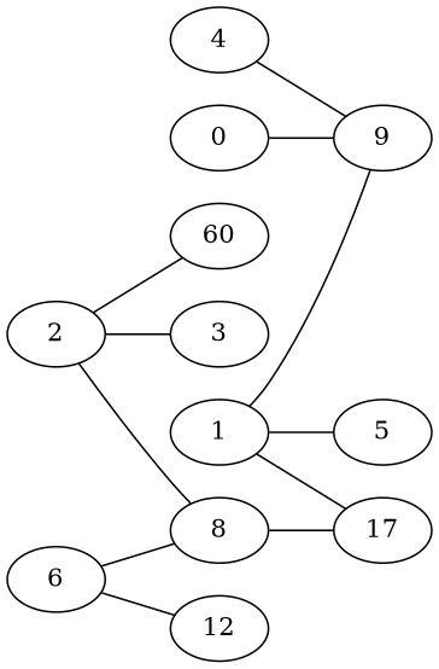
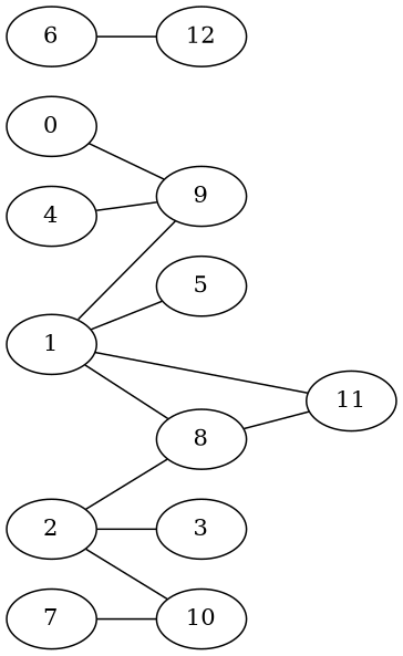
  graph {
    rankdir=LR
    node [type=intersection y=248]
    edge [angle0=-.48 frequency=1 type0=line]
    0 [type=endpoint x=527]
    9 [x=443 y=261]
    1 [x=307 y=191]
    5 [type=endpoint x=393 y=79]
-   11 [type=endpoint x=120 y=417 label=17]
+   11 [type=endpoint x=120 y=417]
    12 [x=315 y=175]
    2 [x=81 y=258]
    3 [type=endpoint x=-30 y=261]
    8 [x=190 y=321]
-   10 [type=corner x=100 label=60]
+   10 [type=corner x=100]
    4 [type=corner x=258 y=358]
    6 [x=199 y=325]
+   7 [type=corner x=269 y=145]
    0 -- 9 [angle0=-.15]
    1 -- 9 [angle0=.48]
    1 -- 5 [angle0=-.92]
    1 -- 11 [angle0=-1.11]
    2 -- 3 [angle0=-.03]
    2 -- 8 [angle0=.52]
    2 -- 10
    8 -- 11 [angle0=-.94]
    4 -- 9
    6 -- 12 [angle0=-.91]
-   6 -- 8 [angle0=.42]
+   1 -- 8 [angle0=.42]
+   7 -- 10 [angle0=-.55]
  }
